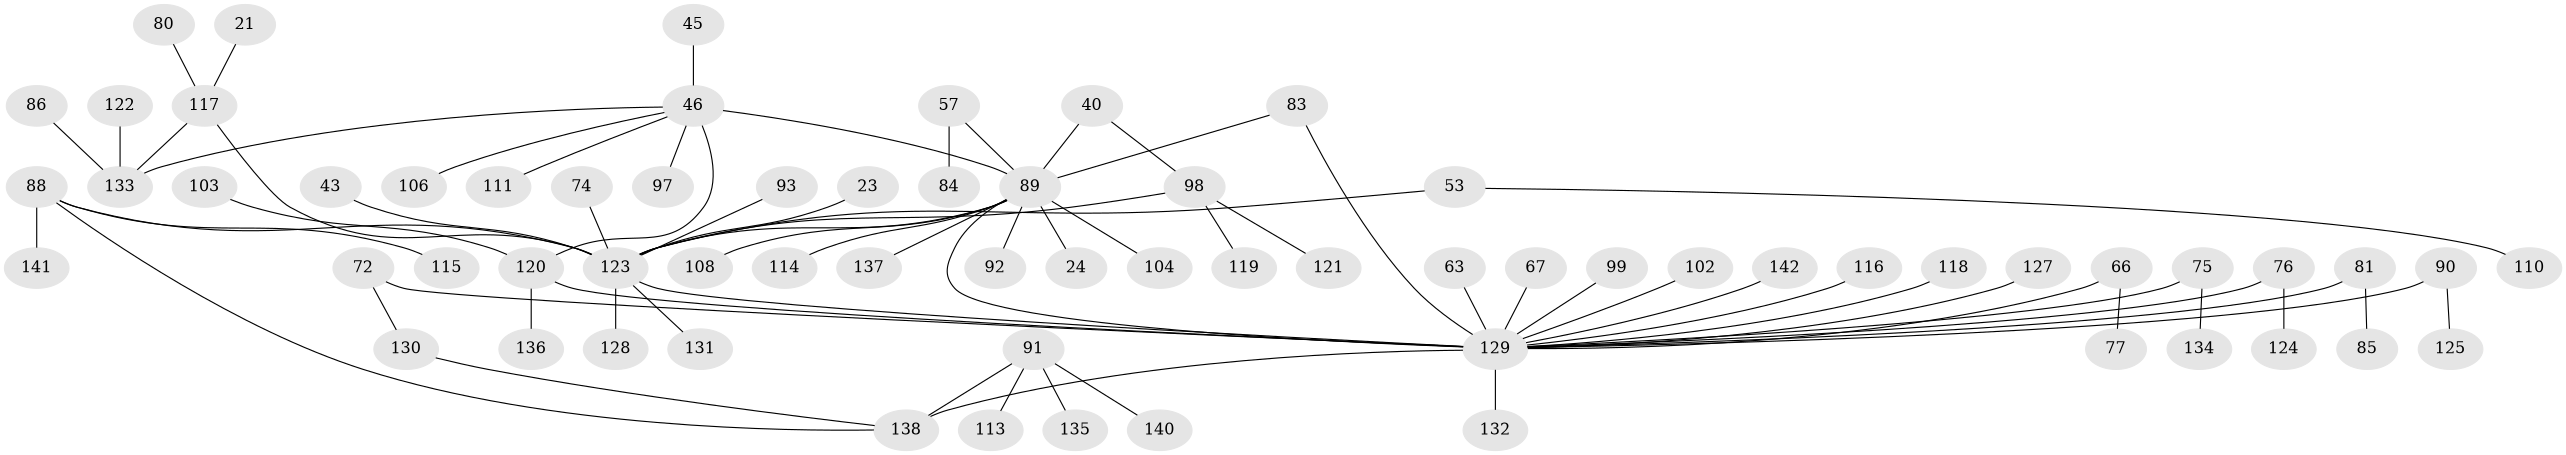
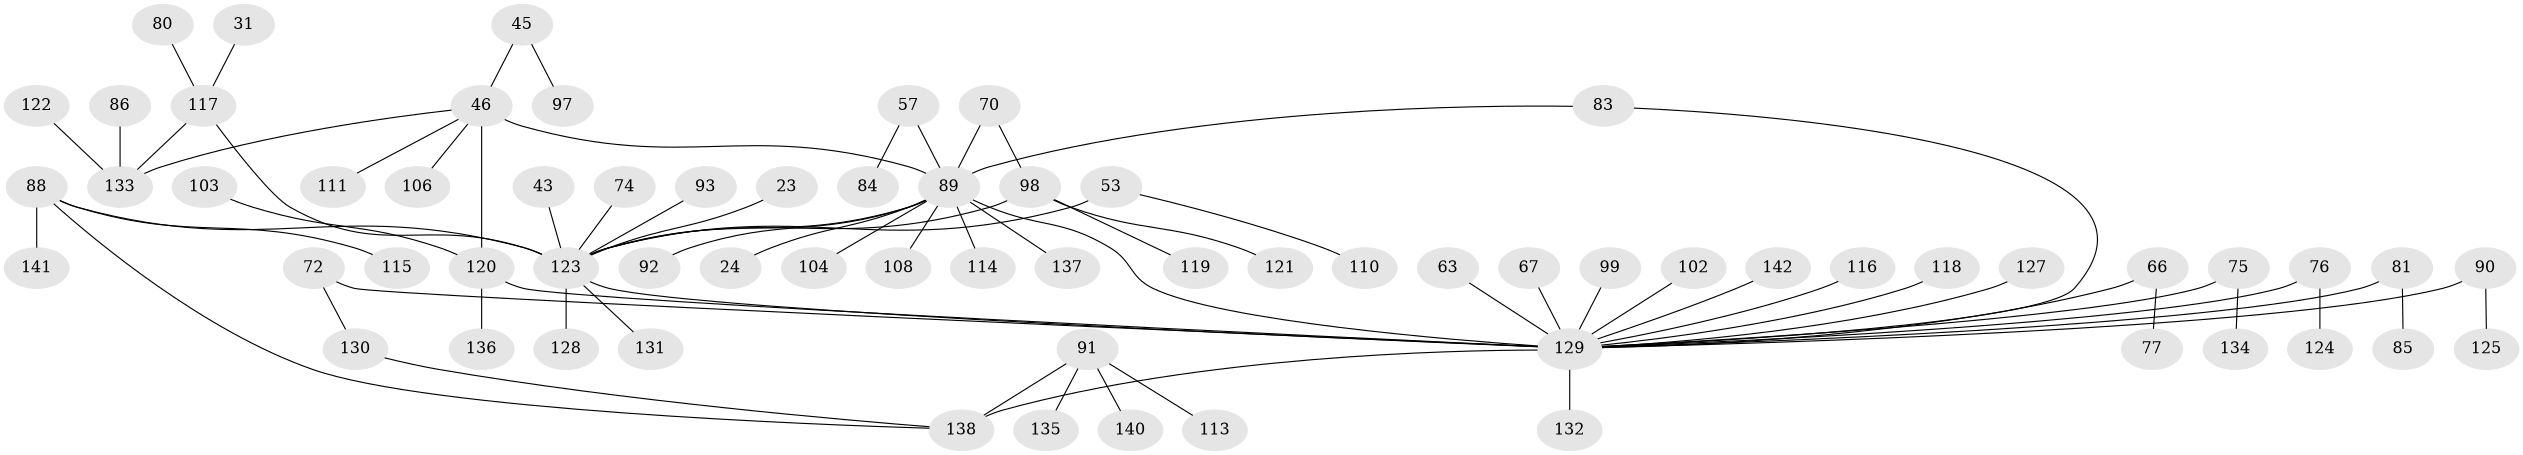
  graph {
    node [color=gray90 style=filled]
    23 [super="+18"]
    123 [super="+36+59+38+71"]
    129 [super="+64+109+87+100+96+101"]
    128
    131
    117 [super="+14"]
    133 [super="+78"]
-   31 [label=21]
+   31
    43 [super="+32"]
    45 [super="+37"]
    46 [super="+33"]
    89 [super="+50+49+47+65+29+73"]
    97
    106
    111
    120 [super="+55+82+95+105"]
    92
    n18 [label=24]
    104
    108 [super="+52"]
    114
    137
    136
    53 [super="+4+5"]
    110
    57
    84
    138 [super="+60+68"]
    132
    63
    66
    77
    67
-   70 [label=40]
+   70
    98
    119
    121
    72
    130
    74 [super="+9"]
    75
    134
    76
    124
    80
    81
    85
    83
    86
    88 [super="+56"]
    115
    141
    90
    125
    91
    113
    135
    140
    93
    99
    102
    103
    n63 [label=142]
    116
    118
    122
    127
    23 -- 123
    123 -- 129 [weight=3]
    123 -- 128
    123 -- 131
    129 -- 138 [weight=2]
    129 -- 132
    117 -- 123
    117 -- 133 [weight=2]
    31 -- 117
    43 -- 123
    45 -- 46
    46 -- 133
    46 -- 89 [weight=3]
-   46 -- 97
+   45 -- 97
    46 -- 106
    46 -- 111
    46 -- 120
    89 -- 123 [weight=3]
    89 -- 129
    89 -- 92
    89 -- n18
    89 -- 104
    89 -- 108
    89 -- 114
    89 -- 137
    120 -- 129 [weight=3]
    120 -- 136
    53 -- 123 [weight=2]
    53 -- 110
    57 -- 89
    57 -- 84
    63 -- 129
    66 -- 129
    66 -- 77
    67 -- 129
    70 -- 89
    70 -- 98
    98 -- 123
    98 -- 119
    98 -- 121
    72 -- 129
    72 -- 130
    130 -- 138
    74 -- 123
    75 -- 129
    75 -- 134
    76 -- 129
    76 -- 124
    80 -- 117
    81 -- 129
    81 -- 85
    83 -- 129
    83 -- 89
    86 -- 133
    88 -- 123
    88 -- 138
    88 -- 115
    88 -- 141
    90 -- 129
    90 -- 125
    91 -- 138
    91 -- 113
    91 -- 135
    91 -- 140
    93 -- 123
    99 -- 129
    102 -- 129
    103 -- 120
    n63 -- 129
    116 -- 129
    118 -- 129
    122 -- 133
    127 -- 129
  }
